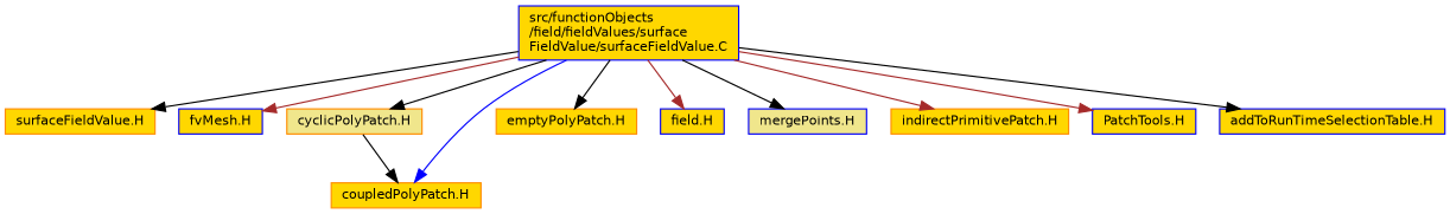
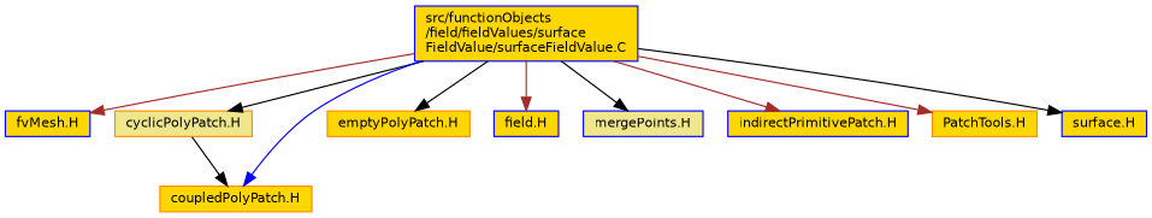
  digraph {
    node [color=blue fillcolor=gold fontname=Helvetica fontsize=10 shape=record style=filled]
    edge [color=black fontname=Helvetica fontsize=10 labelfontname=Helvetica labelfontsize=10 style=solid]
    n1 [fontcolor=black height=0.2 label="src/functionObjects\l/field/fieldValues/surface\lFieldValue/surfaceFieldValue.C" width=0.4]
-   n2 [color=darkorange height=0.2 label="surfaceFieldValue.H" width=0.4]
    n3 [height=0.2 label="fvMesh.H" width=0.4]
    n4 [color=darkorange fillcolor=khaki height=0.2 label="cyclicPolyPatch.H" width=0.4]
    n5 [color=darkorange height=0.2 label="coupledPolyPatch.H" width=0.4]
    n6 [color=darkorange height=0.2 label="emptyPolyPatch.H" width=0.4]
    n7 [height=0.2 label="field.H" width=0.4]
    n8 [fillcolor=khaki height=0.2 label="mergePoints.H" width=0.4]
-   n9 [color=darkorange height=0.2 label="indirectPrimitivePatch.H" width=0.4]
-   n10 [height=0.2 label="PatchTools.H" width=0.4]
-   n11 [height=0.2 label="addToRunTimeSelectionTable.H" width=0.4]
-   n1 -> n2
+   n9 [height=0.2 label="indirectPrimitivePatch.H" width=0.4]
+   n10 [color=darkorange height=0.2 label="PatchTools.H" width=0.4]
+   n11 [height=0.2 label="surface.H" width=0.4]
    n1 -> n3 [color=brown]
    n1 -> n4
    n1 -> n5 [color=blue]
    n1 -> n6
    n1 -> n7 [color=brown]
    n1 -> n8
    n1 -> n9 [color=brown]
    n1 -> n10 [color=brown]
    n1 -> n11
    n4 -> n5
  }
